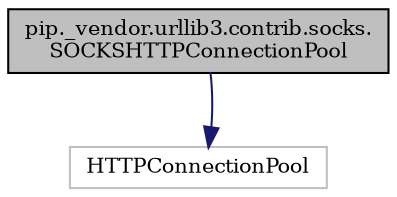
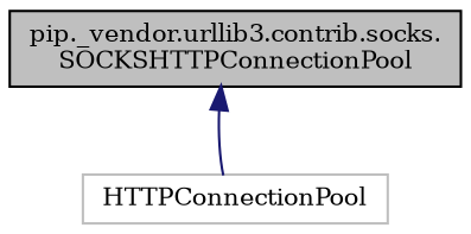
  digraph {
    fontname="DejaVu Serif"
    node [fontname="DejaVu Serif" fontsize=10 shape=record style=filled]
    n1 [color=black fillcolor=grey75 fontcolor=black height=0.2 label="pip._vendor.urllib3.contrib.socks.\lSOCKSHTTPConnectionPool" width=0.4]
    n2 [color=grey75 fillcolor=white height=0.2 label=HTTPConnectionPool width=0.4]
-   n2 -> n1 [color=midnightblue dir=back fontname="DejaVu Serif" fontsize=10 labelfontname=Helvetica labelfontsize=10 style=solid]
+   n1 -> n2 [color=midnightblue dir=back fontname="DejaVu Serif" fontsize=10 labelfontname=Helvetica labelfontsize=10 style=solid]
  }
